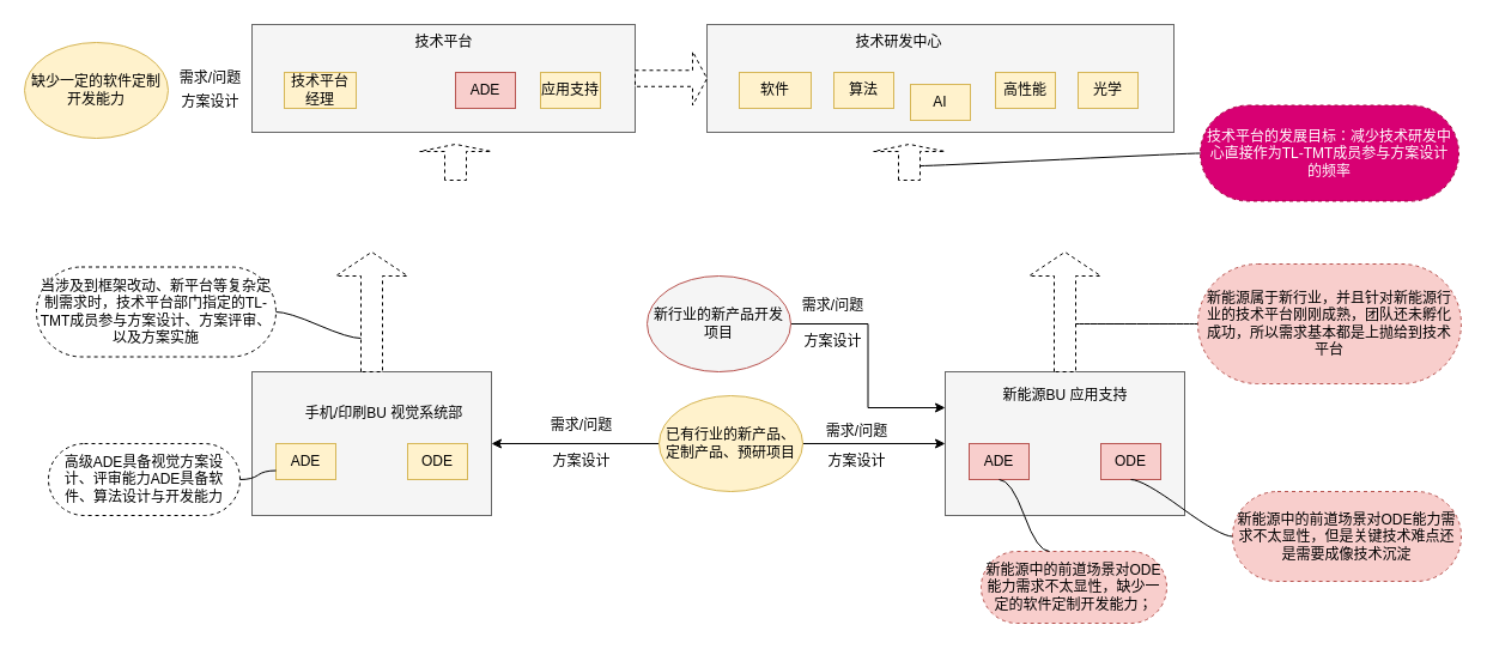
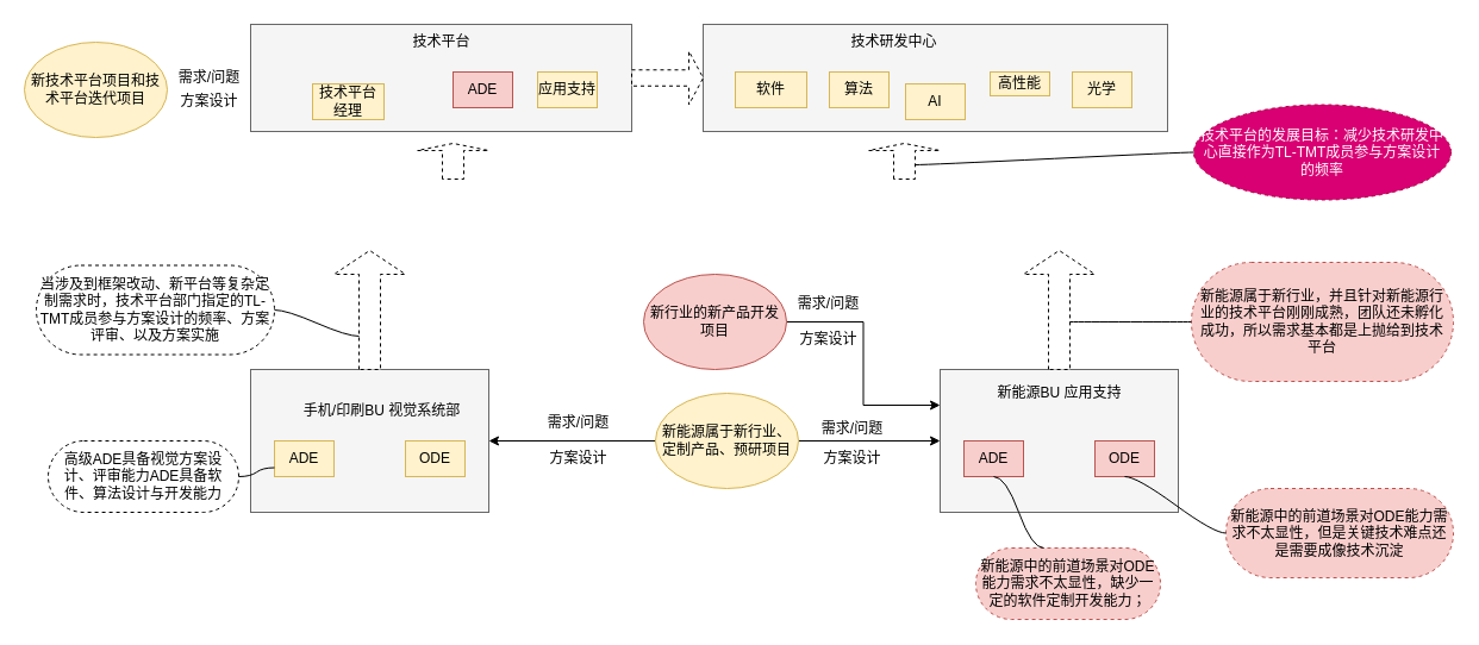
  <mxCell id="0" />
  <mxCell id="1" parent="0" />
  <mxCell id="2" value="" style="rounded=0;whiteSpace=wrap;html=1;fillColor=#f5f5f5;fontColor=#333333;strokeColor=#666666;" parent="1" vertex="1"><mxGeometry x="210" y="310" width="200" height="120" as="geometry" /></mxCell>
  <mxCell id="3" value="手机/印刷BU 视觉系统部" style="text;html=1;align=center;verticalAlign=middle;resizable=0;points=[];autosize=1;strokeColor=none;fillColor=none;" parent="1" vertex="1"><mxGeometry x="245" y="330" width="150" height="30" as="geometry" /></mxCell>
  <mxCell id="4" value="ADE" style="rounded=0;whiteSpace=wrap;html=1;fillColor=#fff2cc;strokeColor=#d6b656;" parent="1" vertex="1"><mxGeometry x="230" y="370" width="50" height="30" as="geometry" /></mxCell>
  <mxCell id="5" style="edgeStyle=orthogonalEdgeStyle;rounded=0;orthogonalLoop=1;jettySize=auto;html=1;exitX=0;exitY=0.5;exitDx=0;exitDy=0;entryX=1;entryY=0.5;entryDx=0;entryDy=0;" parent="1" source="7" target="2" edge="1"><mxGeometry relative="1" as="geometry" /></mxCell>
  <mxCell id="6" style="edgeStyle=orthogonalEdgeStyle;rounded=0;orthogonalLoop=1;jettySize=auto;html=1;exitX=1;exitY=0.5;exitDx=0;exitDy=0;" parent="1" source="7" target="18" edge="1"><mxGeometry relative="1" as="geometry" /></mxCell>
- <mxCell id="7" value="已有行业的新产品、定制产品、预研项目" style="ellipse;whiteSpace=wrap;html=1;fillColor=#fff2cc;strokeColor=#d6b656;" parent="1" vertex="1"><mxGeometry x="550" y="330" width="120" height="80" as="geometry" /></mxCell>
+ <mxCell id="7" value="新能源属于新行业、定制产品、预研项目" style="ellipse;whiteSpace=wrap;html=1;fillColor=#fff2cc;strokeColor=#d6b656;" parent="1" vertex="1"><mxGeometry x="550" y="330" width="120" height="80" as="geometry" /></mxCell>
  <mxCell id="8" value="需求/问题" style="text;html=1;align=center;verticalAlign=middle;resizable=0;points=[];autosize=1;strokeColor=none;fillColor=none;" parent="1" vertex="1"><mxGeometry x="450" y="340" width="70" height="30" as="geometry" /></mxCell>
  <mxCell id="9" value="方案设计" style="text;html=1;align=center;verticalAlign=middle;resizable=0;points=[];autosize=1;strokeColor=none;fillColor=none;" parent="1" vertex="1"><mxGeometry x="450" y="370" width="70" height="30" as="geometry" /></mxCell>
  <mxCell id="10" value="ODE" style="rounded=0;whiteSpace=wrap;html=1;fillColor=#fff2cc;strokeColor=#d6b656;" parent="1" vertex="1"><mxGeometry x="340" y="370" width="50" height="30" as="geometry" /></mxCell>
  <mxCell id="11" style="edgeStyle=orthogonalEdgeStyle;rounded=0;orthogonalLoop=1;jettySize=auto;html=1;exitX=1;exitY=0.5;exitDx=0;exitDy=0;entryX=0;entryY=0.25;entryDx=0;entryDy=0;" parent="1" source="12" target="18" edge="1"><mxGeometry relative="1" as="geometry" /></mxCell>
- <mxCell id="12" value="新行业的新产品开发项目" style="ellipse;whiteSpace=wrap;html=1;fillColor=#f5f5f5;strokeColor=#b85450;" parent="1" vertex="1"><mxGeometry x="540" y="230" width="120" height="80" as="geometry" /></mxCell>
+ <mxCell id="12" value="新行业的新产品开发项目" style="ellipse;whiteSpace=wrap;html=1;fillColor=#f8cecc;strokeColor=#b85450;" parent="1" vertex="1"><mxGeometry x="540" y="230" width="120" height="80" as="geometry" /></mxCell>
  <mxCell id="13" value="" style="rounded=0;whiteSpace=wrap;html=1;fillColor=#f5f5f5;fontColor=#333333;strokeColor=#666666;" parent="1" vertex="1"><mxGeometry x="210" y="20" width="320" height="90" as="geometry" /></mxCell>
  <mxCell id="14" value="技术平台" style="text;html=1;align=center;verticalAlign=middle;resizable=0;points=[];autosize=1;strokeColor=none;fillColor=none;" parent="1" vertex="1"><mxGeometry x="335" y="20" width="70" height="30" as="geometry" /></mxCell>
  <mxCell id="15" value="ADE" style="rounded=0;whiteSpace=wrap;html=1;fillColor=#f8cecc;strokeColor=#b85450;" parent="1" vertex="1"><mxGeometry x="380" y="60" width="50" height="30" as="geometry" /></mxCell>
  <mxCell id="16" value="" style="shape=singleArrow;direction=north;whiteSpace=wrap;html=1;dashed=1;" parent="1" vertex="1"><mxGeometry x="280" y="210" width="60" height="100" as="geometry" /></mxCell>
  <mxCell id="17" value="" style="shape=singleArrow;direction=north;whiteSpace=wrap;html=1;dashed=1;" parent="1" vertex="1"><mxGeometry x="350" y="120" width="60" height="30" as="geometry" /></mxCell>
  <mxCell id="18" value="" style="rounded=0;whiteSpace=wrap;html=1;fillColor=#f5f5f5;fontColor=#333333;strokeColor=#666666;" parent="1" vertex="1"><mxGeometry x="789" y="310" width="200" height="120" as="geometry" /></mxCell>
  <mxCell id="19" value="新能源BU 应用支持" style="text;html=1;align=center;verticalAlign=middle;resizable=0;points=[];autosize=1;strokeColor=none;fillColor=none;" parent="1" vertex="1"><mxGeometry x="819" y="315" width="140" height="30" as="geometry" /></mxCell>
  <mxCell id="20" value="ADE" style="rounded=0;whiteSpace=wrap;html=1;fillColor=#f8cecc;strokeColor=#b85450;" parent="1" vertex="1"><mxGeometry x="809" y="370" width="50" height="30" as="geometry" /></mxCell>
  <mxCell id="21" value="ODE" style="rounded=0;whiteSpace=wrap;html=1;fillColor=#f8cecc;strokeColor=#b85450;" parent="1" vertex="1"><mxGeometry x="919" y="370" width="50" height="30" as="geometry" /></mxCell>
  <mxCell id="22" value="高级ADE具备视觉方案设计、评审能力ADE具备软件、算法设计与开发能力" style="whiteSpace=wrap;html=1;rounded=1;arcSize=50;align=center;verticalAlign=middle;strokeWidth=1;autosize=1;spacing=4;treeFolding=1;treeMoving=1;newEdgeStyle={&quot;edgeStyle&quot;:&quot;entityRelationEdgeStyle&quot;,&quot;startArrow&quot;:&quot;none&quot;,&quot;endArrow&quot;:&quot;none&quot;,&quot;segment&quot;:10,&quot;curved&quot;:1};dashed=1;" parent="1" vertex="1"><mxGeometry y="370" width="160" height="60" as="geometry" x="40" /></mxCell>
  <mxCell id="23" value="" style="edgeStyle=entityRelationEdgeStyle;startArrow=none;endArrow=none;segment=10;curved=1;rounded=0;exitX=0;exitY=0.75;exitDx=0;exitDy=0;" parent="1" source="4" target="22" edge="1"><mxGeometry relative="1" as="geometry"><mxPoint x="118" y="540" as="sourcePoint" /></mxGeometry></mxCell>
- <mxCell id="24" value="当涉及到框架改动、新平台等复杂定制需求时，技术平台部门指定的TL-TMT成员参与方案设计、方案评审、以及方案实施" style="whiteSpace=wrap;html=1;rounded=1;arcSize=50;align=center;verticalAlign=middle;strokeWidth=1;autosize=1;spacing=4;treeFolding=1;treeMoving=1;newEdgeStyle={&quot;edgeStyle&quot;:&quot;entityRelationEdgeStyle&quot;,&quot;startArrow&quot;:&quot;none&quot;,&quot;endArrow&quot;:&quot;none&quot;,&quot;segment&quot;:10,&quot;curved&quot;:1};dashed=1;" parent="1" vertex="1"><mxGeometry x="30" y="222.5" width="200" height="75" as="geometry" /></mxCell>
+ <mxCell id="24" value="当涉及到框架改动、新平台等复杂定制需求时，技术平台部门指定的TL-TMT成员参与方案设计的频率、方案评审、以及方案实施" style="whiteSpace=wrap;html=1;rounded=1;arcSize=50;align=center;verticalAlign=middle;strokeWidth=1;autosize=1;spacing=4;treeFolding=1;treeMoving=1;newEdgeStyle={&quot;edgeStyle&quot;:&quot;entityRelationEdgeStyle&quot;,&quot;startArrow&quot;:&quot;none&quot;,&quot;endArrow&quot;:&quot;none&quot;,&quot;segment&quot;:10,&quot;curved&quot;:1};dashed=1;" parent="1" vertex="1"><mxGeometry x="30" y="222.5" width="200" height="75" as="geometry" /></mxCell>
  <mxCell id="25" value="" style="edgeStyle=entityRelationEdgeStyle;startArrow=none;endArrow=none;segment=10;curved=1;rounded=0;exitX=0;exitY=0;exitDx=28;exitDy=21;exitPerimeter=0;" parent="1" source="16" target="24" edge="1"><mxGeometry relative="1" as="geometry"><mxPoint x="210" y="240" as="sourcePoint" /><mxPoint x="180" y="215" as="targetPoint" /></mxGeometry></mxCell>
- <mxCell id="26" value="技术平台经理" style="rounded=0;whiteSpace=wrap;html=1;fillColor=#fff2cc;strokeColor=#d6b656;" parent="1" vertex="1"><mxGeometry x="237" y="60" width="60" height="30" as="geometry" /></mxCell>
+ <mxCell id="26" value="技术平台经理" style="rounded=0;whiteSpace=wrap;html=1;fillColor=#fff2cc;strokeColor=#d6b656;" parent="1" vertex="1"><mxGeometry x="262" y="70" width="60" height="30" as="geometry" /></mxCell>
  <mxCell id="27" value="需求/问题" style="text;html=1;align=center;verticalAlign=middle;resizable=0;points=[];autosize=1;strokeColor=none;fillColor=none;" parent="1" vertex="1"><mxGeometry x="660" y="240" width="70" height="30" as="geometry" /></mxCell>
  <mxCell id="28" value="方案设计" style="text;html=1;align=center;verticalAlign=middle;resizable=0;points=[];autosize=1;strokeColor=none;fillColor=none;" parent="1" vertex="1"><mxGeometry x="660" y="270" width="70" height="30" as="geometry" /></mxCell>
  <mxCell id="29" value="应用支持" style="rounded=0;whiteSpace=wrap;html=1;fillColor=#fff2cc;strokeColor=#d6b656;" parent="1" vertex="1"><mxGeometry x="451" y="60" width="50" height="30" as="geometry" /></mxCell>
  <mxCell id="30" value="需求/问题" style="text;html=1;align=center;verticalAlign=middle;resizable=0;points=[];autosize=1;strokeColor=none;fillColor=none;" parent="1" vertex="1"><mxGeometry x="680" y="345" width="70" height="30" as="geometry" /></mxCell>
  <mxCell id="31" value="方案设计" style="text;html=1;align=center;verticalAlign=middle;resizable=0;points=[];autosize=1;strokeColor=none;fillColor=none;" parent="1" vertex="1"><mxGeometry x="680" y="370" width="70" height="30" as="geometry" /></mxCell>
  <mxCell id="32" value="" style="shape=singleArrow;direction=north;whiteSpace=wrap;html=1;dashed=1;" parent="1" vertex="1"><mxGeometry x="859" y="210" width="60" height="100" as="geometry" /></mxCell>
  <mxCell id="33" value="新能源属于新行业，并且针对新能源行业的技术平台刚刚成熟，团队还未孵化成功，所以需求基本都是上抛给到技术平台" style="whiteSpace=wrap;html=1;rounded=1;arcSize=50;align=center;verticalAlign=middle;strokeWidth=1;autosize=1;spacing=4;treeFolding=1;treeMoving=1;newEdgeStyle={&quot;edgeStyle&quot;:&quot;entityRelationEdgeStyle&quot;,&quot;startArrow&quot;:&quot;none&quot;,&quot;endArrow&quot;:&quot;none&quot;,&quot;segment&quot;:10,&quot;curved&quot;:1};dashed=1;fillColor=#f8cecc;strokeColor=#b85450;" parent="1" vertex="1"><mxGeometry x="1000" y="220" width="220" height="100" as="geometry" /></mxCell>
  <mxCell id="34" value="" style="edgeStyle=entityRelationEdgeStyle;startArrow=none;endArrow=none;segment=10;curved=1;rounded=0;exitX=0;exitY=0;exitDx=40;exitDy=39;exitPerimeter=0;" parent="1" source="32" target="33" edge="1"><mxGeometry relative="1" as="geometry"><mxPoint x="950" y="297" as="sourcePoint" /></mxGeometry></mxCell>
  <mxCell id="35" value="" style="rounded=0;whiteSpace=wrap;html=1;fillColor=#f5f5f5;fontColor=#333333;strokeColor=#666666;" parent="1" vertex="1"><mxGeometry x="590" y="20" width="390" height="90" as="geometry" /></mxCell>
  <mxCell id="36" value="技术研发中心" style="text;html=1;align=center;verticalAlign=middle;resizable=0;points=[];autosize=1;strokeColor=none;fillColor=none;" parent="1" vertex="1"><mxGeometry x="700" y="20" width="100" height="30" as="geometry" /></mxCell>
  <mxCell id="37" value="AI" style="rounded=0;whiteSpace=wrap;html=1;fillColor=#fff2cc;strokeColor=#d6b656;" parent="1" vertex="1"><mxGeometry x="760" y="70" width="50" height="30" as="geometry" /></mxCell>
  <mxCell id="38" value="算法" style="rounded=0;whiteSpace=wrap;html=1;fillColor=#fff2cc;strokeColor=#d6b656;" parent="1" vertex="1"><mxGeometry x="696" y="60" width="50" height="30" as="geometry" /></mxCell>
  <mxCell id="39" value="软件" style="rounded=0;whiteSpace=wrap;html=1;fillColor=#fff2cc;strokeColor=#d6b656;" parent="1" vertex="1"><mxGeometry x="617" y="60" width="60" height="30" as="geometry" /></mxCell>
- <mxCell id="40" value="高性能" style="rounded=0;whiteSpace=wrap;html=1;fillColor=#fff2cc;strokeColor=#d6b656;" parent="1" vertex="1"><mxGeometry x="831" y="60" width="50" height="30" as="geometry" /></mxCell>
+ <mxCell id="40" value="高性能" style="rounded=0;whiteSpace=wrap;html=1;fillColor=#fff2cc;strokeColor=#d6b656;" parent="1" vertex="1"><mxGeometry x="831" y="60" width="50" height="20" as="geometry" /></mxCell>
  <mxCell id="41" value="" style="shape=singleArrow;direction=north;whiteSpace=wrap;html=1;dashed=1;" parent="1" vertex="1"><mxGeometry x="729" y="120" width="60" height="30" as="geometry" /></mxCell>
  <mxCell id="42" value="新能源中的前道场景对ODE能力需求不太显性，缺少一定的软件定制开发能力；" style="whiteSpace=wrap;html=1;rounded=1;arcSize=50;align=center;verticalAlign=middle;strokeWidth=1;autosize=1;spacing=4;treeFolding=1;treeMoving=1;newEdgeStyle={&quot;edgeStyle&quot;:&quot;entityRelationEdgeStyle&quot;,&quot;startArrow&quot;:&quot;none&quot;,&quot;endArrow&quot;:&quot;none&quot;,&quot;segment&quot;:10,&quot;curved&quot;:1};dashed=1;fillColor=#f8cecc;strokeColor=#b85450;" parent="1" vertex="1"><mxGeometry x="819" y="460" width="155" height="60" as="geometry" /></mxCell>
  <mxCell id="43" value="" style="edgeStyle=entityRelationEdgeStyle;startArrow=none;endArrow=none;segment=10;curved=1;rounded=0;exitX=0.5;exitY=1;exitDx=0;exitDy=0;entryX=0.368;entryY=0;entryDx=0;entryDy=0;entryPerimeter=0;" parent="1" source="20" target="42" edge="1"><mxGeometry relative="1" as="geometry"><mxPoint x="1060" y="450" as="sourcePoint" /></mxGeometry></mxCell>
  <mxCell id="44" value="新能源中的前道场景对ODE能力需求不太显性，但是关键技术难点还是需要成像技术沉淀" style="whiteSpace=wrap;html=1;rounded=1;arcSize=50;align=center;verticalAlign=middle;strokeWidth=1;autosize=1;spacing=4;treeFolding=1;treeMoving=1;newEdgeStyle={&quot;edgeStyle&quot;:&quot;entityRelationEdgeStyle&quot;,&quot;startArrow&quot;:&quot;none&quot;,&quot;endArrow&quot;:&quot;none&quot;,&quot;segment&quot;:10,&quot;curved&quot;:1};dashed=1;fillColor=#f8cecc;strokeColor=#b85450;" parent="1" vertex="1"><mxGeometry x="1029" y="410" width="191" height="75" as="geometry" /></mxCell>
  <mxCell id="45" value="" style="edgeStyle=entityRelationEdgeStyle;startArrow=none;endArrow=none;segment=10;curved=1;rounded=0;exitX=0.5;exitY=1;exitDx=0;exitDy=0;" parent="1" source="21" target="44" edge="1"><mxGeometry relative="1" as="geometry"><mxPoint x="1000" y="547" as="sourcePoint" /></mxGeometry></mxCell>
  <mxCell id="46" value="" style="shape=singleArrow;whiteSpace=wrap;html=1;dashed=1;" parent="1" vertex="1"><mxGeometry x="530" y="42.5" width="60" height="45" as="geometry" /></mxCell>
  <mxCell id="47" value="光学" style="rounded=0;whiteSpace=wrap;html=1;fillColor=#fff2cc;strokeColor=#d6b656;" parent="1" vertex="1"><mxGeometry x="900" y="60" width="50" height="30" as="geometry" /></mxCell>
- <mxCell id="48" value="缺少一定的软件定制开发能力" style="ellipse;whiteSpace=wrap;html=1;fillColor=#fff2cc;strokeColor=#d6b656;" parent="1" vertex="1"><mxGeometry x="20" y="35" width="120" height="80" as="geometry" /></mxCell>
+ <mxCell id="48" value="新技术平台项目和技术平台迭代项目" style="ellipse;whiteSpace=wrap;html=1;fillColor=#fff2cc;strokeColor=#d6b656;" parent="1" vertex="1"><mxGeometry x="20" y="35" width="120" height="80" as="geometry" /></mxCell>
  <mxCell id="49" value="需求/问题" style="text;html=1;align=center;verticalAlign=middle;resizable=0;points=[];autosize=1;strokeColor=none;fillColor=none;" parent="1" vertex="1"><mxGeometry x="140" y="50" width="70" height="30" as="geometry" /></mxCell>
  <mxCell id="50" value="方案设计" style="text;html=1;align=center;verticalAlign=middle;resizable=0;points=[];autosize=1;strokeColor=none;fillColor=none;" parent="1" vertex="1"><mxGeometry x="140" y="70" width="70" height="30" as="geometry" /></mxCell>
- <mxCell id="51" value="技术平台的发展目标：减少技术研发中心直接作为TL-TMT成员参与方案设计的频率" style="whiteSpace=wrap;html=1;rounded=1;arcSize=50;align=center;verticalAlign=middle;strokeWidth=1;autosize=1;spacing=4;treeFolding=1;treeMoving=1;newEdgeStyle={&quot;edgeStyle&quot;:&quot;entityRelationEdgeStyle&quot;,&quot;startArrow&quot;:&quot;none&quot;,&quot;endArrow&quot;:&quot;none&quot;,&quot;segment&quot;:10,&quot;curved&quot;:1};dashed=1;fillColor=#d80073;fontColor=#ffffff;strokeColor=#A50040;" parent="1" vertex="1"><mxGeometry x="1002" y="87.5" width="216" height="80" as="geometry" /></mxCell>
+ <mxCell id="51" value="技术平台的发展目标：减少技术研发中心直接作为TL-TMT成员参与方案设计的频率" style="ellipse;whiteSpace=wrap;html=1;arcSize=50;align=center;verticalAlign=middle;strokeWidth=1;autosize=1;spacing=4;treeFolding=1;treeMoving=1;newEdgeStyle={&quot;edgeStyle&quot;:&quot;entityRelationEdgeStyle&quot;,&quot;startArrow&quot;:&quot;none&quot;,&quot;endArrow&quot;:&quot;none&quot;,&quot;segment&quot;:10,&quot;curved&quot;:1};dashed=1;fillColor=#d80073;fontColor=#ffffff;strokeColor=#A50040;" parent="1" vertex="1"><mxGeometry x="1002" y="87.5" width="216" height="80" as="geometry" /></mxCell>
  <mxCell id="52" value="" style="edgeStyle=entityRelationEdgeStyle;startArrow=none;endArrow=none;segment=10;curved=1;rounded=0;exitX=0;exitY=0;exitDx=12;exitDy=39;exitPerimeter=0;" parent="1" source="41" target="51" edge="1"><mxGeometry relative="1" as="geometry"><mxPoint x="990" y="155" as="sourcePoint" /></mxGeometry></mxCell>
